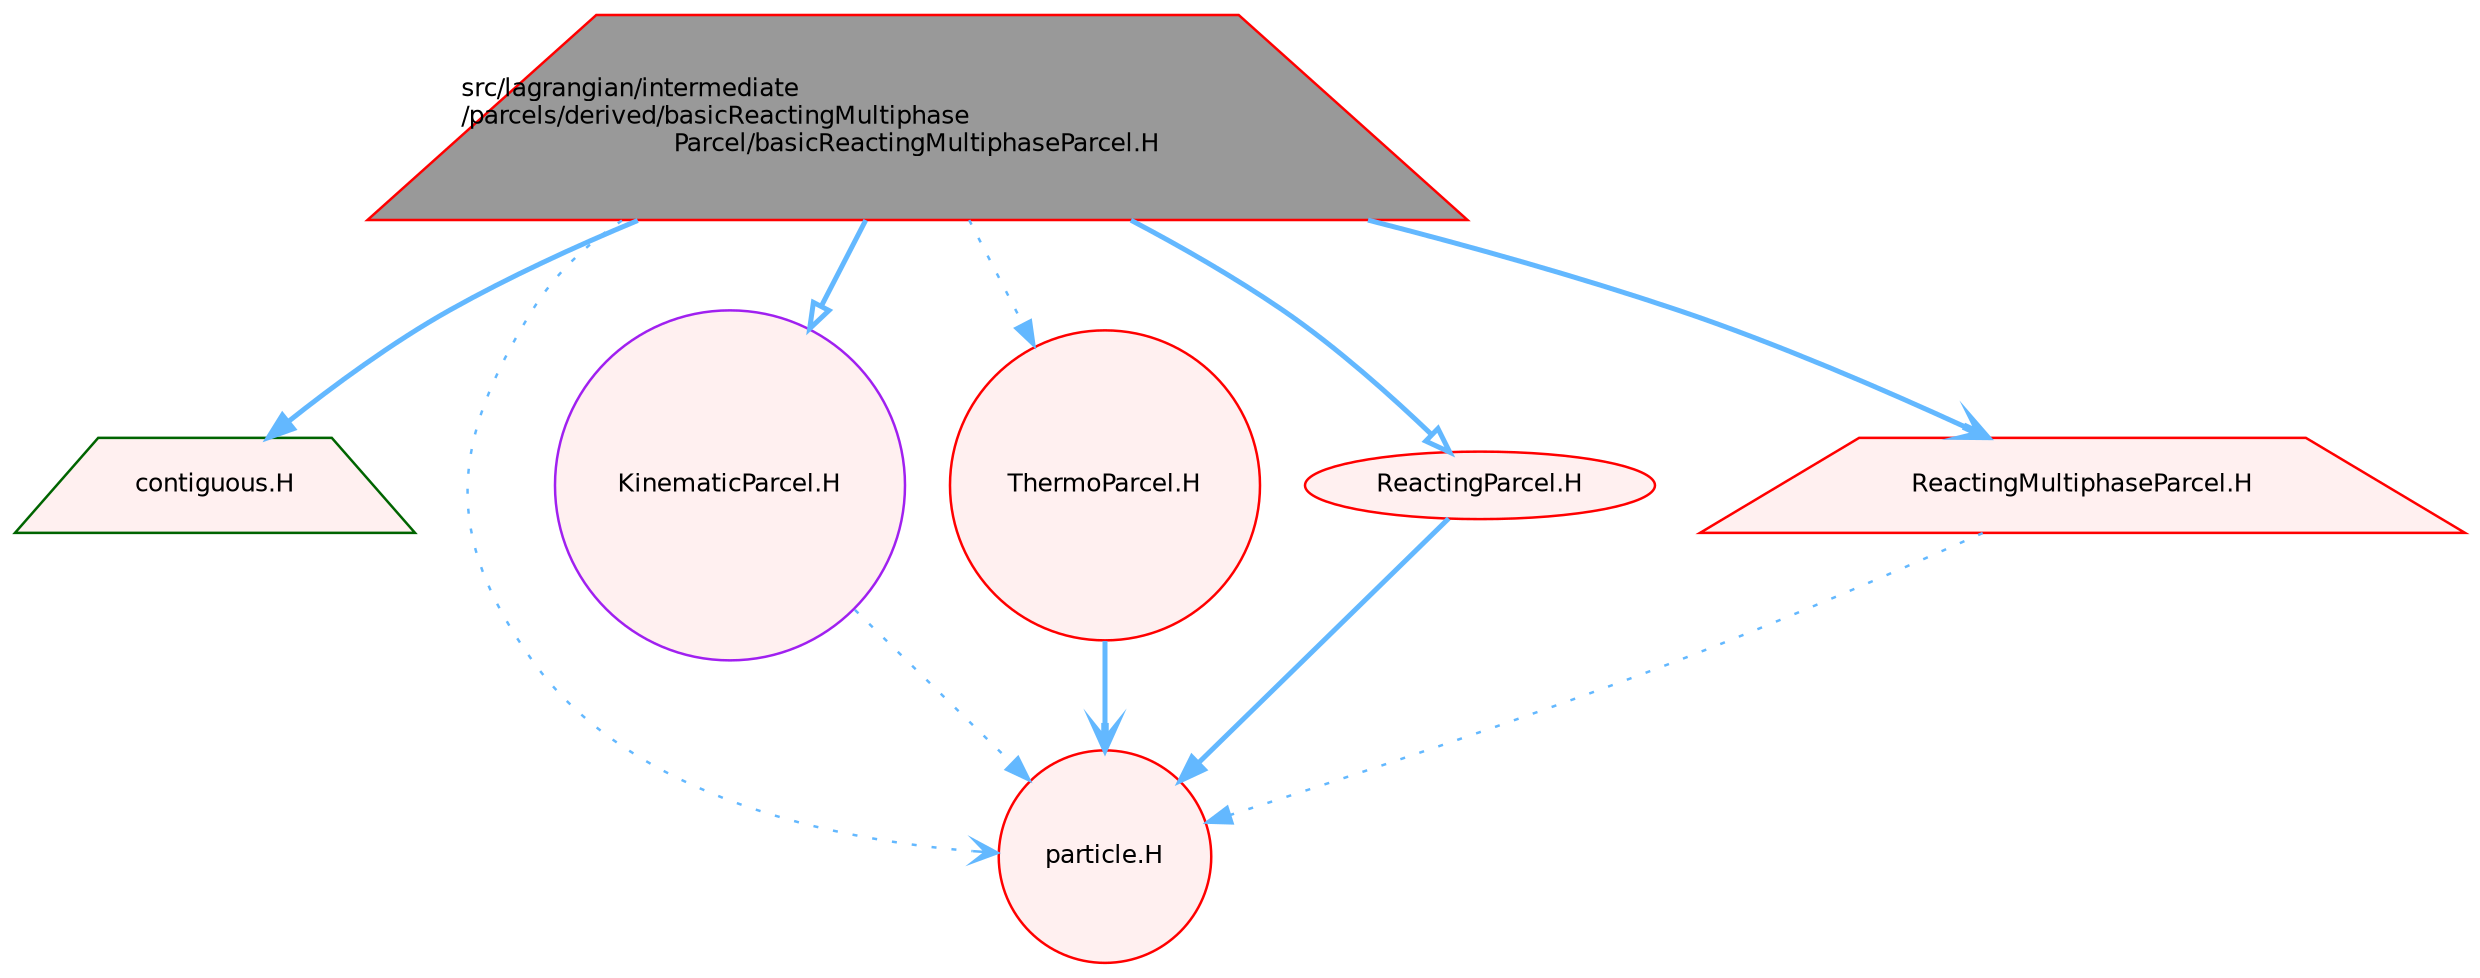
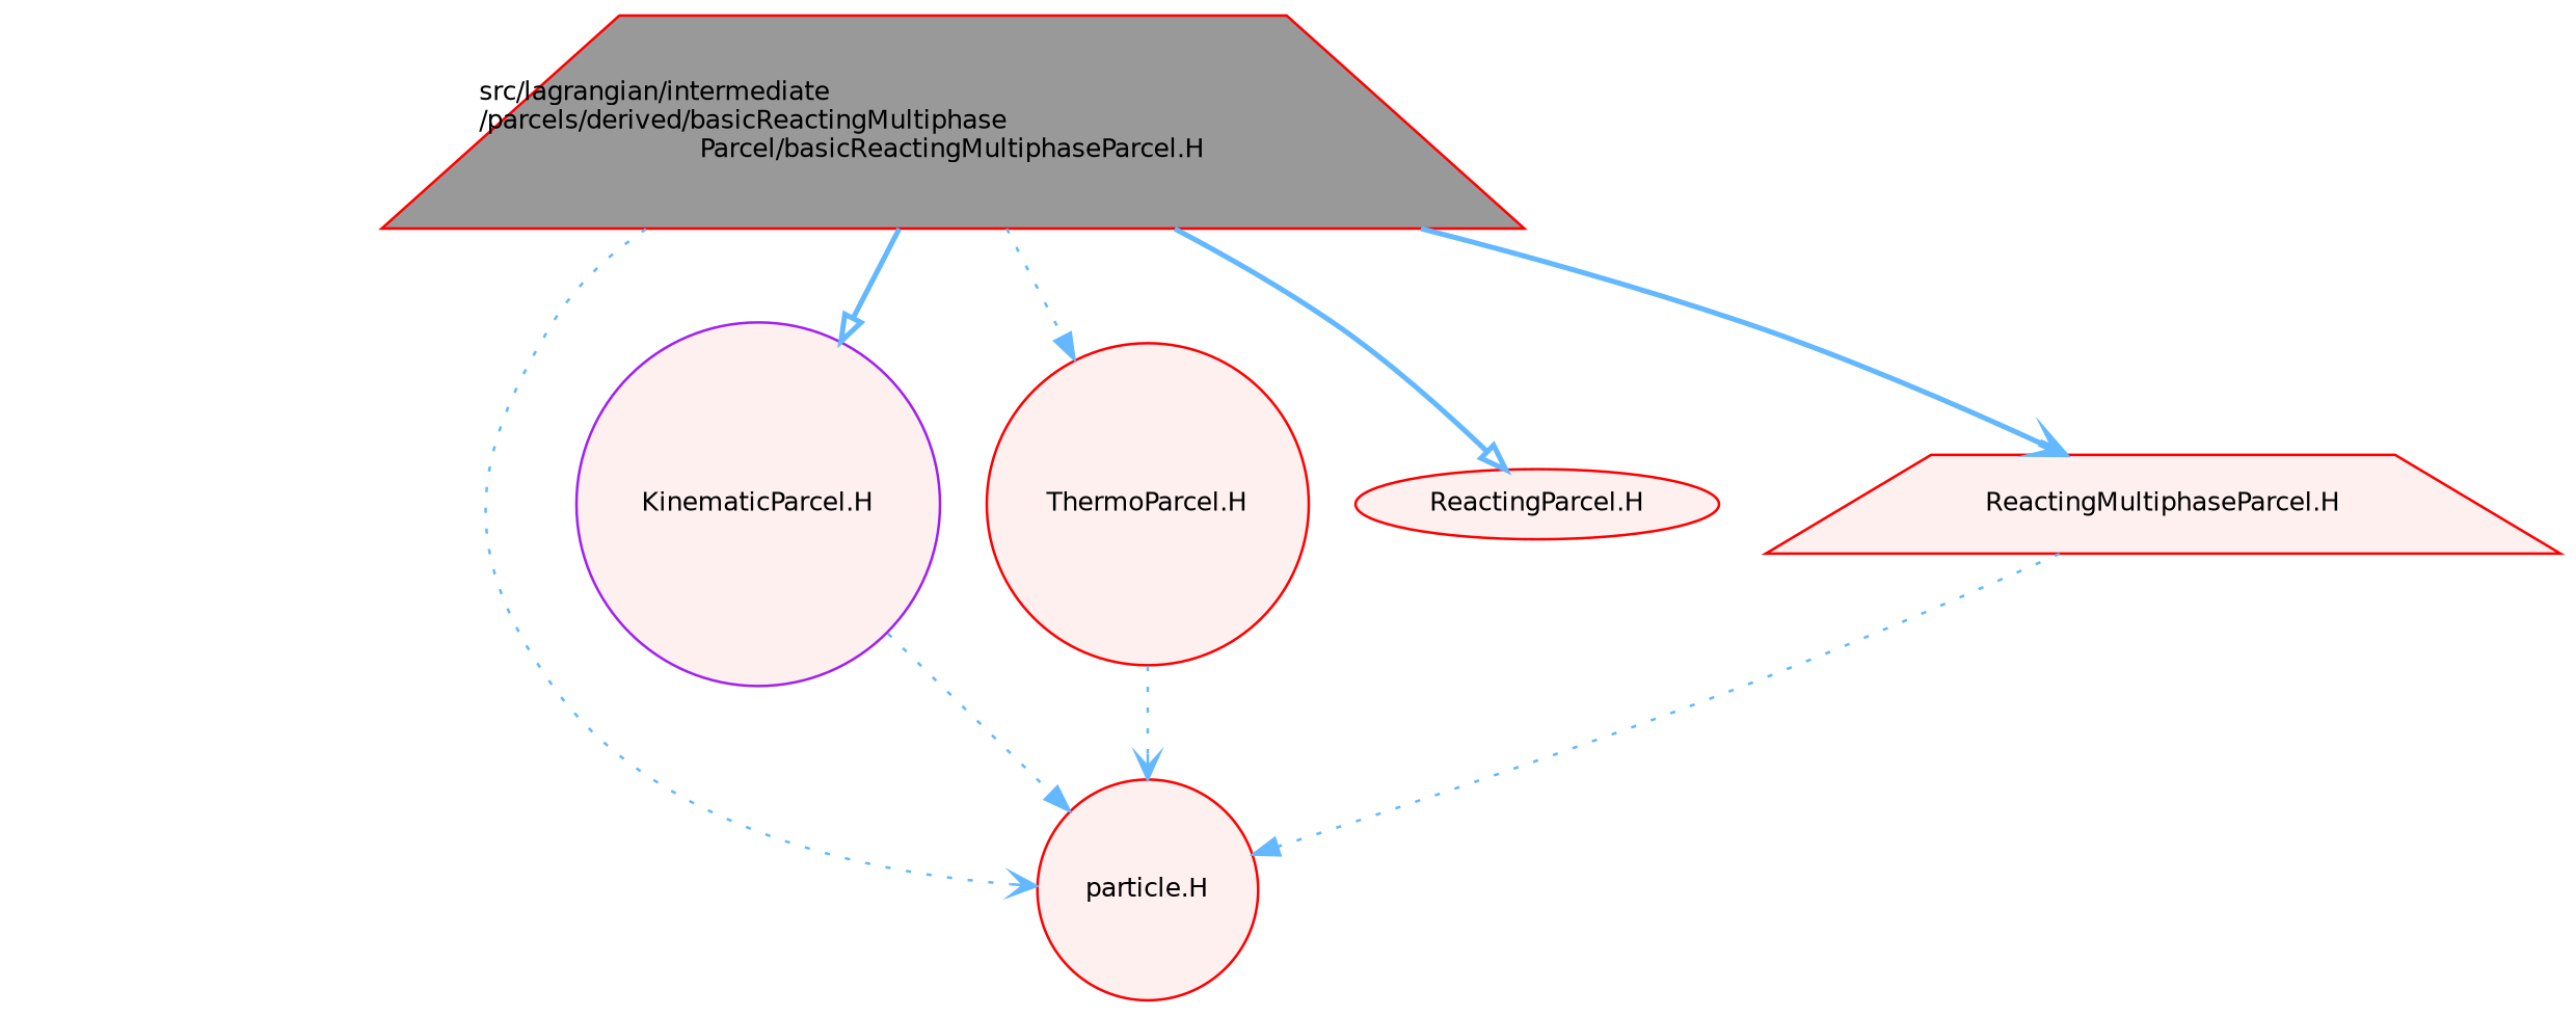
  digraph {
    node [color=red fillcolor="#FFF0F0" fontname=Helvetica fontsize=10 shape=trapezium style=filled]
    edge [arrowhead=normal color=steelblue1 fontname=Helvetica fontsize=10 labelfontname=Helvetica labelfontsize=10 style=bold]
    n1 [fillcolor=grey60 fontcolor=black height=0.2 label="src/lagrangian/intermediate\l/parcels/derived/basicReactingMultiphase\lParcel/basicReactingMultiphaseParcel.H" width=0.4]
-   n2 [color=darkgreen height=0.2 label="contiguous.H" width=0.4]
    n3 [height=0.2 label="particle.H" shape=circle width=0.4]
    n4 [color=purple height=0.2 label="KinematicParcel.H" shape=circle width=0.4]
    n5 [height=0.2 label="ThermoParcel.H" shape=circle width=0.4]
    n6 [height=0.2 label="ReactingParcel.H" shape=ellipse width=0.4]
    n7 [height=0.2 label="ReactingMultiphaseParcel.H" width=0.4]
-   n1 -> n2
    n1 -> n3 [arrowhead=vee style=dotted]
    n1 -> n4 [arrowhead=onormal]
    n1 -> n5 [style=dotted]
    n1 -> n6 [arrowhead=onormal]
    n1 -> n7 [arrowhead=vee]
    n4 -> n3 [style=dotted]
-   n5 -> n3 [arrowhead=vee]
-   n6 -> n3
+   n5 -> n3 [arrowhead=vee style=dotted]
    n7 -> n3 [style=dotted]
  }
